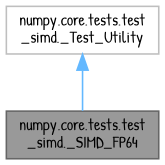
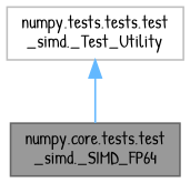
  digraph {
    fontname="Patrick Hand"
    node [fontname="Patrick Hand" fontsize=10 shape=box style=filled]
    n1 [color=gray40 fillcolor=grey60 fontcolor=black height=0.2 label="numpy.core.tests.test\l_simd._SIMD_FP64" width=0.4]
-   n2 [color=grey75 fillcolor=white height=0.2 label="numpy.core.tests.test\l_simd._Test_Utility" width=0.4]
+   n2 [color=grey75 fillcolor=white height=0.2 label="numpy.tests.tests.test\l_simd._Test_Utility" width=0.4]
    n2 -> n1 [color=steelblue1 dir=back fontname="Patrick Hand" fontsize=10 labelfontname=Helvetica labelfontsize=10 style=solid]
  }
